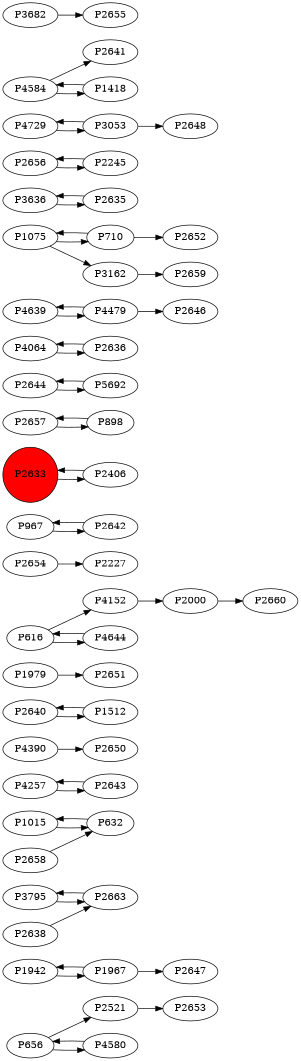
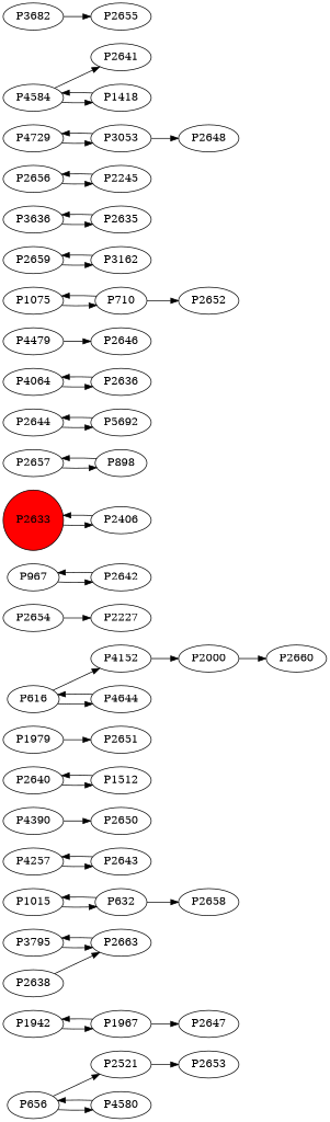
  digraph {
    rankdir=LR
    P2521
    P2653
    P1942
    P1967
    P2647
    P3795
    P2663
    P2638
    P656
    P4580
    P1015
    P632
    P2658
    P4257
    P2643
    P4390
    P2650
    P2640
    P1512
    P1979
    P2651
    P2000
    P2660
    P2654
    P2227
    P967
    P2642
    P2633 [fillcolor=red shape=circle style=filled]
    P2406
    P2657
    P898
    P2644
    P5692
    P616
    P4152
    P4644
    P4064
    P2636
-   P4639
    P4479
    P2646
    P1075
    P710
    P2652
    P2659
    P3162
    P3636
    P2635
    P2656
    P2245
    n51 [label=P4729]
    P3053
    P2648
    P4584
    P2641
    P1418
    P3682
    P2655
    P2521 -> P2653
    P1942 -> P1967
    P1967 -> P1942
    P1967 -> P2647
    P3795 -> P2663
    P2663 -> P3795
    P2638 -> P2663
    P656 -> P2521
    P656 -> P4580
    P4580 -> P656
    P1015 -> P632
    P632 -> P1015
-   P2658 -> P632
+   P632 -> P2658
    P4257 -> P2643
    P2643 -> P4257
    P4390 -> P2650
    P2640 -> P1512
    P1512 -> P2640
    P1979 -> P2651
    P2000 -> P2660
    P2654 -> P2227
    P967 -> P2642
    P2642 -> P967
    P2633 -> P2406
    P2406 -> P2633
    P2657 -> P898
    P898 -> P2657
    P2644 -> P5692
    P5692 -> P2644
    P616 -> P4152
    P616 -> P4644
    P4152 -> P2000
    P4644 -> P616
    P4064 -> P2636
    P2636 -> P4064
-   P4639 -> P4479
-   P4479 -> P4639
    P4479 -> P2646
    P1075 -> P710
    P710 -> P1075
    P710 -> P2652
-   P1075 -> P3162
+   P2659 -> P3162
    P3162 -> P2659
    P3636 -> P2635
    P2635 -> P3636
    P2656 -> P2245
    P2245 -> P2656
    n51 -> P3053
    P3053 -> n51
    P3053 -> P2648
    P4584 -> P2641
    P4584 -> P1418
    P1418 -> P4584
    P3682 -> P2655
  }
